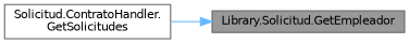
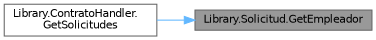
  digraph {
    rankdir=RL
    node [fontname=Helvetica fontsize=10 shape=box style=filled]
    n1 [color=gray40 fillcolor=grey60 fontcolor=black height=0.2 label="Library.Solicitud.GetEmpleador" width=0.4]
-   n2 [color=grey40 fillcolor=white height=0.2 label="Solicitud.ContratoHandler.\lGetSolicitudes" width=0.4]
+   n2 [color=grey40 fillcolor=white height=0.2 label="Library.ContratoHandler.\lGetSolicitudes" width=0.4]
    n1 -> n2 [color=steelblue1 dir=back fontname=Helvetica fontsize=10 labelfontname=Helvetica labelfontsize=10 style=solid]
  }
